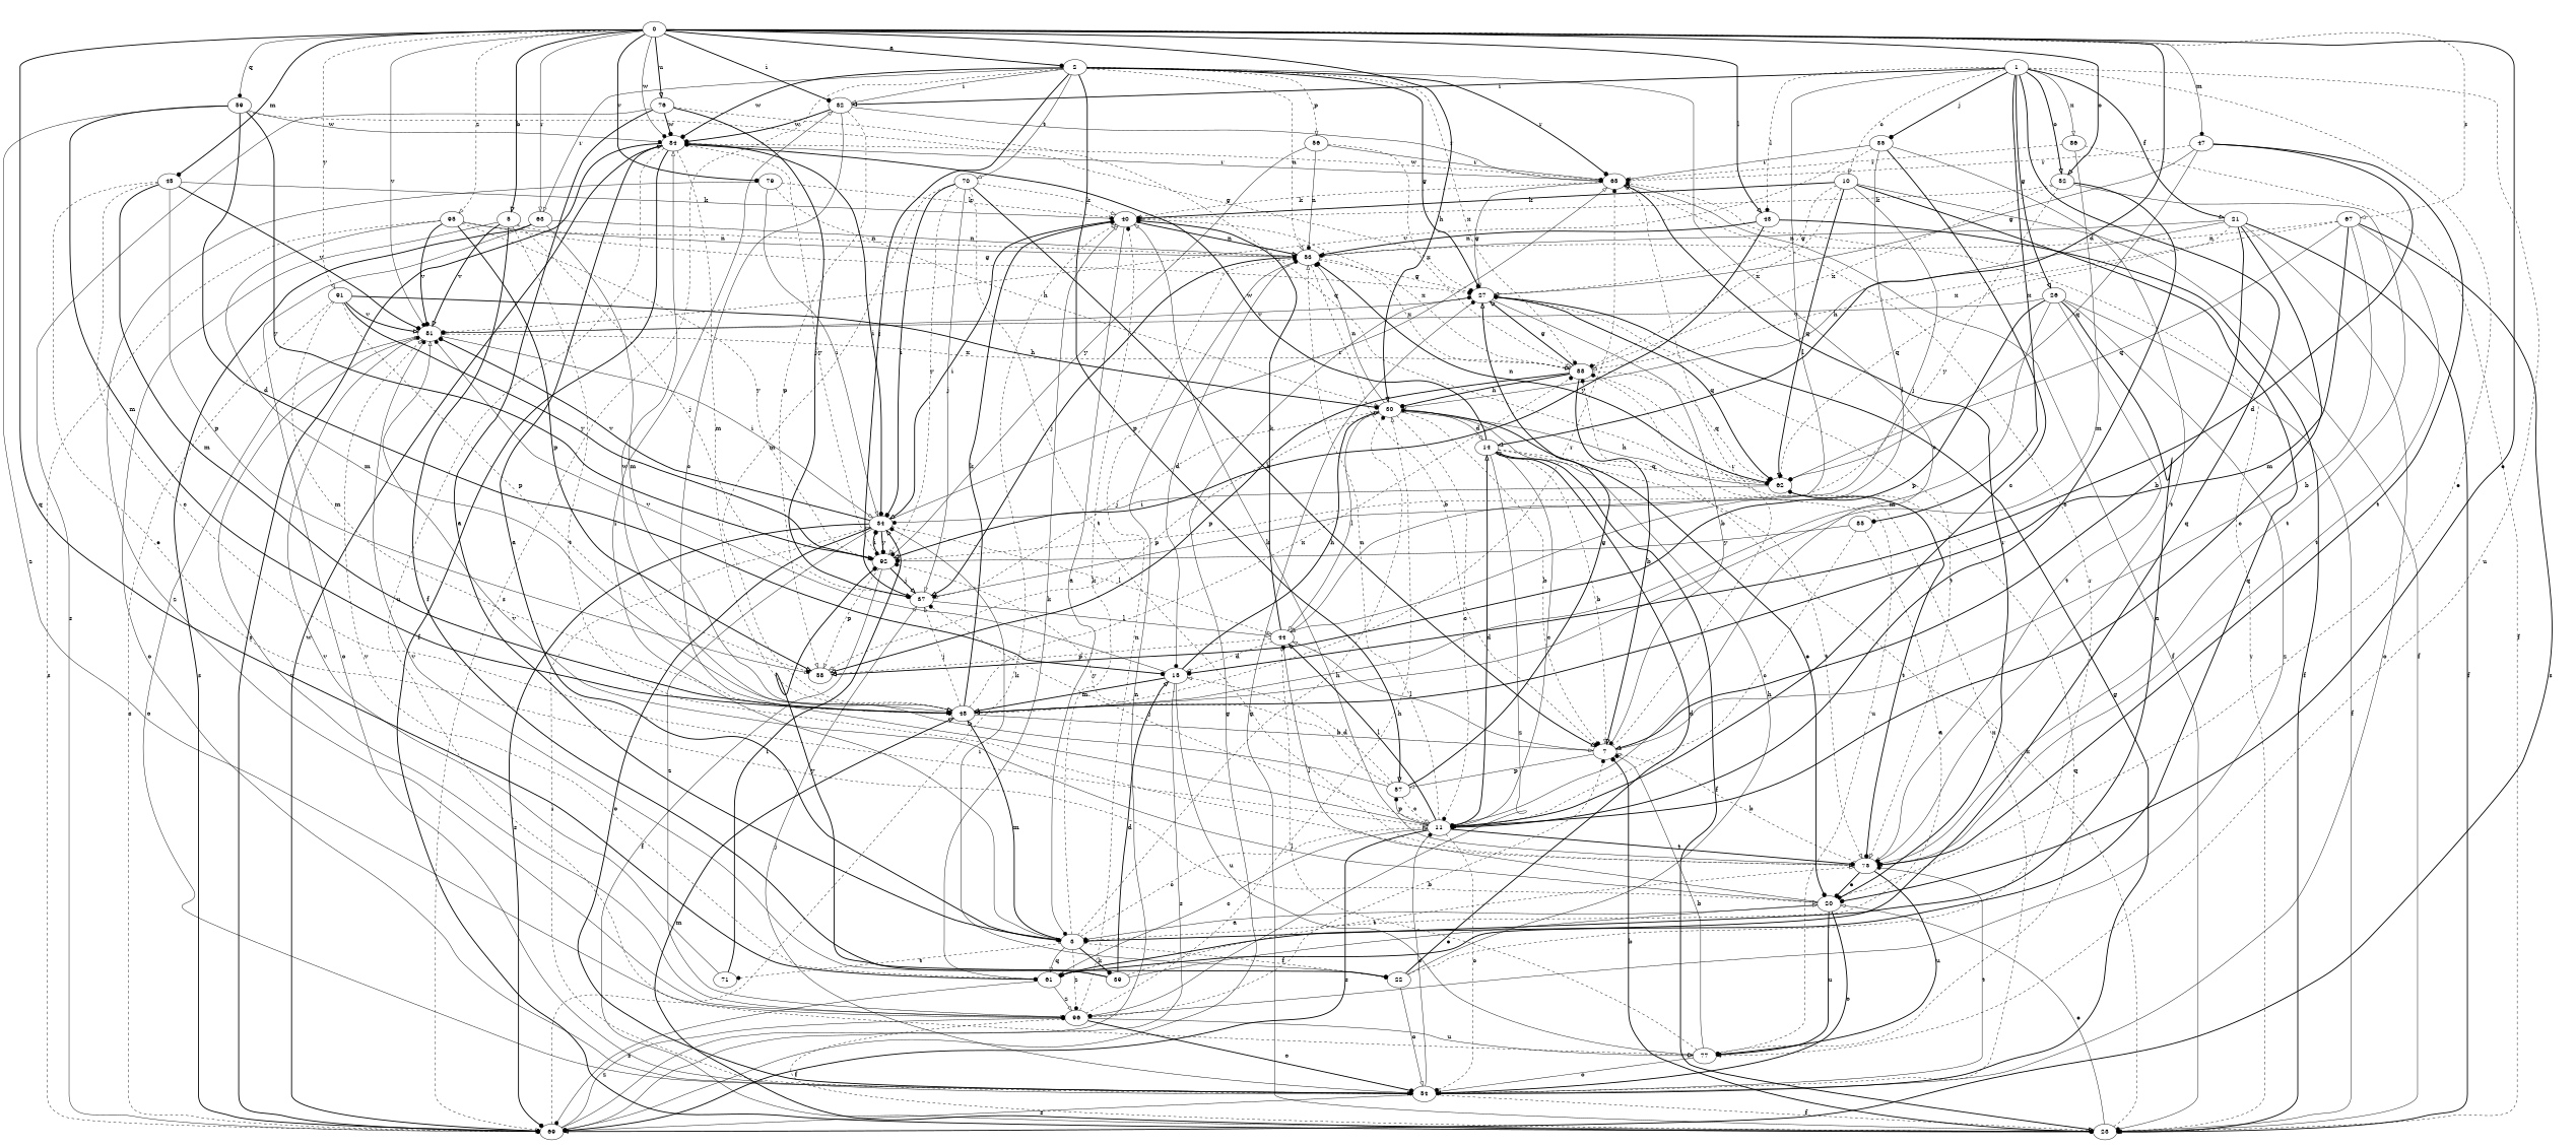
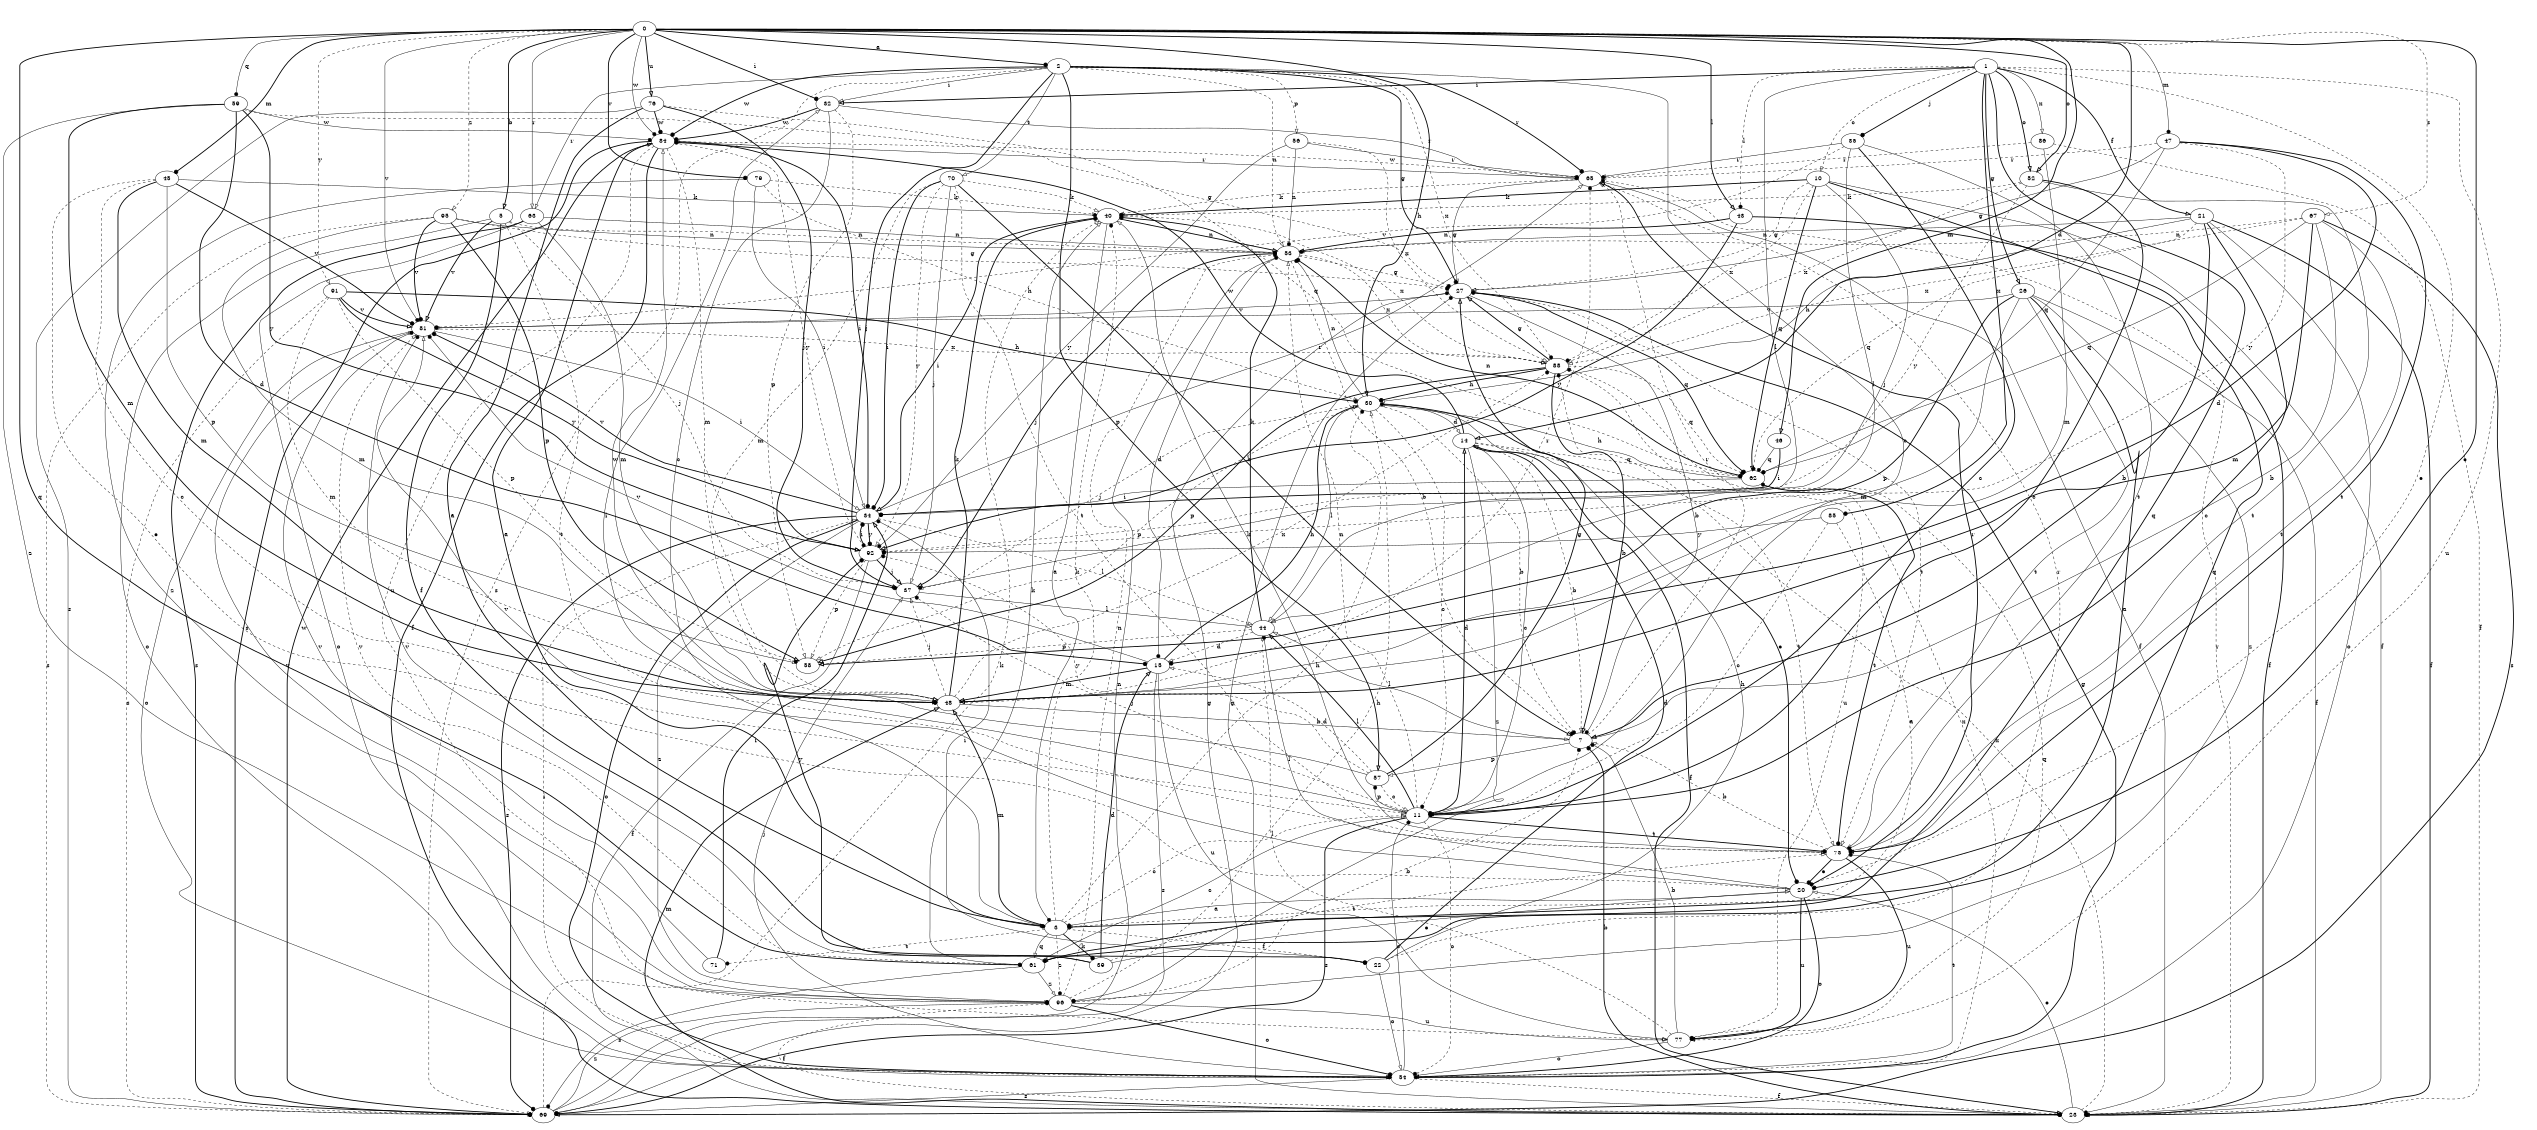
  strict digraph {
    edge [arrowhead=onormal style=bold]
    0
    2
    5
    14
    20
    30
    32
    43
    45
+   46
    47
    52
    59
    61
    63
    67
    76
    79
    81
    84
    91
    95
    11
    27
    37
    n26 [label=53]
    56
    57
    65
    69
    70
    88
    22
    54
    73
    96
    7
    23
    62
    44
    77
    3
    58
    92
    40
    48
    34
    15
    1
    10
    21
    26
    35
    85
    86
    39
    71
    0 -> 2 [arrowhead=dot label=a]
    0 -> 5 [label=b]
    0 -> 14 [label=d]
    0 -> 20 [arrowhead=dot label=e]
    0 -> 30 [label=h]
    0 -> 32 [arrowhead=dot label=i]
    0 -> 43 [label=l]
    0 -> 45 [arrowhead=dot label=m]
+   0 -> 46 [label=m]
    0 -> 47 [arrowhead=dot label=m style=solid]
    0 -> 52 [label=o]
    0 -> 59 [arrowhead=dot label=q style=solid]
    0 -> 61 [arrowhead=dot label=q]
    0 -> 63 [label=r style=solid]
    0 -> 67 [label=s style=dashed]
    0 -> 76 [label=u]
    0 -> 79 [arrowhead=dot label=v]
    0 -> 81 [arrowhead=dot label=v style=solid]
    0 -> 84 [arrowhead=dot label=w style=solid]
    0 -> 91 [label=y style=dashed]
    0 -> 95 [label=z style=dashed]
    2 -> 32 [label=i style=solid]
    2 -> 63 [label=r style=solid]
    2 -> 84 [arrowhead=dot label=w]
    2 -> 11 [arrowhead=dot label=c style=solid]
    2 -> 27 [arrowhead=dot label=g]
    2 -> 37 [label=j]
    2 -> n26 [label=n style=dashed]
    2 -> 56 [label=p style=dashed]
    2 -> 57 [label=p]
    2 -> 65 [arrowhead=dot label=r]
    2 -> 69 [label=s style=dashed]
    2 -> 70 [label=t style=solid]
    2 -> 88 [arrowhead=dot label=x style=dashed]
    5 -> 81 [label=v]
    5 -> 37 [label=j style=dashed]
    5 -> n26 [arrowhead=dot label=n style=dashed]
    5 -> 22 [arrowhead=dot label=f]
    5 -> 54 [arrowhead=dot label=o style=solid]
    5 -> 73 [label=t style=dashed]
    14 -> 84 [arrowhead=dot label=w]
    14 -> 11 [label=c style=solid]
    14 -> 73 [label=t style=dashed]
    14 -> 96 [arrowhead=dot label=z style=solid]
    14 -> 7 [label=b style=dashed]
    14 -> 23 [label=f]
    14 -> 62 [arrowhead=dot label=q style=dashed]
    20 -> 81 [label=v style=solid]
    20 -> 65 [label=r]
    20 -> 54 [label=o]
    20 -> 44 [arrowhead=dot label=l style=solid]
    20 -> 77 [label=u]
    20 -> 3 [arrowhead=dot label=a style=solid]
    30 -> 14 [label=d style=solid]
    30 -> 20 [arrowhead=dot label=e]
    30 -> 11 [arrowhead=dot label=c style=dashed]
    30 -> 37 [label=j style=dashed]
    30 -> n26 [arrowhead=dot label=n style=solid]
    30 -> 7 [arrowhead=dot label=b style=dashed]
    30 -> 44 [label=l style=solid]
    30 -> 58 [label=p style=dashed]
    32 -> 84 [arrowhead=dot label=w]
    32 -> 11 [label=c style=solid]
    32 -> 65 [arrowhead=dot label=r style=solid]
    32 -> 58 [label=p style=dashed]
    43 -> n26 [label=n]
    43 -> 23 [label=f]
    43 -> 92 [label=y]
    45 -> 20 [label=e style=dashed]
    45 -> 81 [arrowhead=dot label=v]
    45 -> 11 [label=c style=dashed]
    45 -> 58 [label=p style=solid]
    45 -> 40 [arrowhead=dot label=k style=solid]
    45 -> 48 [arrowhead=dot label=m]
+   46 -> 62 [arrowhead=dot label=q style=solid]
+   46 -> 34 [arrowhead=dot label=i]
    47 -> 27 [label=g style=solid]
    47 -> 65 [label=r style=dashed]
    47 -> 73 [label=t]
    47 -> 62 [arrowhead=dot label=q style=solid]
    47 -> 15 [arrowhead=dot label=d]
    52 -> 11 [arrowhead=dot label=c]
    52 -> 88 [label=x style=dashed]
    52 -> 73 [arrowhead=dot label=t style=solid]
    52 -> 92 [arrowhead=dot label=y style=dashed]
    52 -> 40 [label=k style=dashed]
    59 -> 84 [arrowhead=dot label=w style=solid]
    59 -> 27 [arrowhead=dot label=g style=dashed]
    59 -> 96 [arrowhead=dot label=z style=solid]
    59 -> 92 [label=y]
    59 -> 48 [label=m]
    59 -> 15 [arrowhead=dot label=d]
    61 -> 81 [label=v style=dashed]
    61 -> 11 [label=c style=solid]
    61 -> 69 [arrowhead=dot label=s style=solid]
    61 -> 96 [label=z style=solid]
    61 -> 40 [label=k style=solid]
    63 -> n26 [arrowhead=dot label=n style=solid]
    63 -> 69 [arrowhead=dot label=s]
    63 -> 54 [arrowhead=dot label=o style=solid]
    63 -> 48 [label=m style=solid]
    67 -> n26 [label=n style=dashed]
    67 -> 69 [label=s]
    67 -> 88 [label=x style=dashed]
    67 -> 73 [arrowhead=dot label=t style=solid]
    67 -> 7 [label=b style=solid]
    67 -> 62 [arrowhead=dot label=q style=solid]
    67 -> 48 [label=m]
    76 -> 84 [arrowhead=dot label=w]
    76 -> 37 [arrowhead=dot label=j]
    76 -> 69 [arrowhead=dot label=s style=solid]
    76 -> 62 [arrowhead=dot label=q style=dashed]
    76 -> 3 [label=a]
    79 -> 30 [label=h style=dashed]
    79 -> 96 [label=z style=solid]
    79 -> 40 [label=k style=dashed]
    79 -> 34 [label=i style=solid]
    81 -> 88 [label=x style=dashed]
    81 -> 54 [label=o style=solid]
    81 -> 34 [label=i style=solid]
    84 -> 65 [label=r style=solid]
    84 -> 69 [arrowhead=dot label=s]
    84 -> 23 [arrowhead=dot label=f]
    84 -> 77 [label=u style=dashed]
    84 -> 3 [arrowhead=dot label=a]
    84 -> 92 [arrowhead=dot label=y style=dashed]
    84 -> 48 [label=m style=dashed]
    84 -> 34 [arrowhead=dot label=i]
    91 -> 30 [arrowhead=dot label=h]
    91 -> 81 [label=v]
    91 -> 69 [arrowhead=dot label=s style=dashed]
    91 -> 58 [arrowhead=dot label=p style=dashed]
    91 -> 92 [label=y]
    91 -> 48 [arrowhead=dot label=m style=dashed]
    95 -> 81 [arrowhead=dot label=v]
    95 -> 27 [arrowhead=dot label=g style=dashed]
    95 -> n26 [arrowhead=dot label=n style=solid]
    95 -> 69 [label=s style=dashed]
    95 -> 58 [label=p]
-   95 -> 92 [arrowhead=dot label=y style=dashed]
+   47 -> 92 [arrowhead=dot label=y style=dashed]
    95 -> 48 [label=m style=solid]
    11 -> 14 [label=d]
    11 -> 37 [arrowhead=dot label=j style=dashed]
    11 -> n26 [label=n style=dashed]
    11 -> 57 [arrowhead=dot label=p style=solid]
    11 -> 69 [arrowhead=dot label=s]
    11 -> 54 [arrowhead=dot label=o style=dashed]
    11 -> 73 [arrowhead=dot label=t]
    11 -> 44 [label=l]
    27 -> 81 [label=v style=solid]
    27 -> 73 [label=t style=dashed]
    27 -> 7 [arrowhead=dot label=b style=solid]
    27 -> 62 [arrowhead=dot label=q]
    37 -> 44 [label=l style=solid]
    n26 -> 27 [arrowhead=dot label=g style=dashed]
    n26 -> 37 [label=j]
    n26 -> 88 [label=x style=dashed]
    n26 -> 7 [arrowhead=dot label=b style=dashed]
    n26 -> 15 [arrowhead=dot label=d style=solid]
    56 -> n26 [arrowhead=dot label=n style=solid]
    56 -> 65 [arrowhead=dot label=r style=solid]
    56 -> 88 [label=x style=dashed]
    56 -> 92 [arrowhead=dot label=y style=solid]
    57 -> 84 [label=w style=solid]
    57 -> 11 [label=c style=dashed]
    57 -> 27 [label=g]
    57 -> 92 [arrowhead=dot label=y style=dashed]
    57 -> 15 [label=d style=dashed]
    65 -> 84 [label=w style=dashed]
    65 -> 27 [label=g style=solid]
    65 -> 23 [arrowhead=dot label=f style=solid]
    65 -> 40 [label=k style=dashed]
    69 -> 84 [label=w]
    69 -> 27 [arrowhead=dot label=g style=solid]
    69 -> n26 [arrowhead=dot label=n style=solid]
    69 -> 96 [arrowhead=dot label=z style=solid]
    69 -> 40 [label=k style=dashed]
    70 -> 37 [label=j style=solid]
    70 -> 73 [label=t style=dashed]
    70 -> 7 [label=b]
    70 -> 92 [label=y style=dashed]
    70 -> 40 [label=k style=dashed]
    70 -> 48 [label=m style=dashed]
    70 -> 34 [arrowhead=dot label=i]
    88 -> 30 [arrowhead=dot label=h]
    88 -> 27 [label=g]
    88 -> 7 [label=b]
    88 -> 62 [arrowhead=dot label=q style=dashed]
    88 -> 77 [arrowhead=dot label=u style=dashed]
    88 -> 58 [label=p]
    22 -> 14 [label=d]
    22 -> 30 [arrowhead=dot label=h style=solid]
    22 -> 65 [label=r style=dashed]
    22 -> 54 [label=o style=solid]
    22 -> 34 [arrowhead=dot label=i style=solid]
    54 -> 11 [arrowhead=dot label=c style=solid]
    54 -> 27 [arrowhead=dot label=g]
    54 -> 37 [label=j style=solid]
    54 -> 69 [label=s style=solid]
    54 -> 88 [arrowhead=dot label=x style=dashed]
    54 -> 73 [arrowhead=dot label=t style=solid]
    54 -> 23 [label=f style=dashed]
    54 -> 34 [label=i style=dashed]
    73 -> 20 [arrowhead=dot label=e]
    73 -> 7 [label=b style=dashed]
    73 -> 77 [arrowhead=dot label=u]
    73 -> 40 [label=k style=solid]
    96 -> 30 [label=h style=dashed]
    96 -> 81 [label=v style=solid]
    96 -> n26 [arrowhead=dot label=n style=dashed]
    96 -> 54 [arrowhead=dot label=o]
    96 -> 7 [arrowhead=dot label=b style=dashed]
    96 -> 23 [arrowhead=dot label=f style=dashed]
    96 -> 77 [label=u style=solid]
    7 -> 57 [label=p style=solid]
    7 -> 65 [label=r style=dashed]
    7 -> 44 [label=l style=solid]
    23 -> 20 [label=e style=solid]
    23 -> 27 [arrowhead=dot label=g style=solid]
    23 -> 65 [arrowhead=dot label=r style=dashed]
    23 -> 88 [arrowhead=dot label=x style=dashed]
    23 -> 7 [arrowhead=dot label=b]
    23 -> 48 [label=m]
    62 -> 30 [label=h style=solid]
    62 -> n26 [arrowhead=dot label=n]
    62 -> 73 [arrowhead=dot label=t]
    62 -> 34 [arrowhead=dot label=i style=solid]
    44 -> 58 [label=p style=dashed]
    44 -> 40 [arrowhead=dot label=k]
    44 -> 15 [label=d style=dashed]
    77 -> 54 [label=o style=solid]
    77 -> 7 [arrowhead=dot label=b style=solid]
    77 -> 62 [arrowhead=dot label=q style=dashed]
    77 -> 44 [label=l style=dashed]
    3 -> 30 [arrowhead=dot label=h style=dashed]
    3 -> 32 [label=i style=solid]
    3 -> 61 [label=q style=solid]
    3 -> 11 [label=c style=dashed]
    3 -> 22 [arrowhead=dot label=f style=dashed]
    3 -> 96 [arrowhead=dot label=z style=dashed]
    3 -> 40 [arrowhead=dot label=k style=dashed]
    3 -> 48 [label=m]
    3 -> 39 [arrowhead=dot label=k]
    3 -> 71 [arrowhead=dot label=t style=dashed]
    92 -> 37 [label=j]
    92 -> 23 [arrowhead=dot label=f style=solid]
    92 -> 58 [label=p style=dashed]
    92 -> 34 [arrowhead=dot label=i]
    40 -> n26 [label=n]
    40 -> 88 [label=x style=dashed]
    40 -> 3 [arrowhead=dot label=a style=solid]
    40 -> 34 [label=i]
    48 -> 37 [label=j style=dashed]
    48 -> 65 [arrowhead=dot label=r style=dashed]
    48 -> 88 [arrowhead=dot label=x style=dashed]
    48 -> 7 [label=b style=solid]
    48 -> 40 [arrowhead=dot label=k]
    34 -> 81 [arrowhead=dot label=v]
    34 -> 65 [label=r style=solid]
    34 -> 69 [arrowhead=dot label=s]
    34 -> 54 [label=o]
    34 -> 96 [arrowhead=dot label=z style=solid]
    34 -> 44 [label=l style=dashed]
    34 -> 92 [arrowhead=dot label=y]
    15 -> 30 [label=h]
    15 -> 81 [arrowhead=dot label=v style=solid]
    15 -> 69 [arrowhead=dot label=s style=solid]
    15 -> 77 [label=u style=solid]
    15 -> 48 [label=m]
    1 -> 20 [arrowhead=dot label=e style=dashed]
    1 -> 32 [label=i]
    1 -> 43 [arrowhead=dot label=l style=dashed]
    1 -> 52 [label=o]
    1 -> 61 [arrowhead=dot label=q]
    1 -> 44 [label=l style=solid]
    1 -> 77 [label=u style=dashed]
    1 -> 10 [label=c style=dashed]
    1 -> 21 [label=f]
    1 -> 26 [label=g]
    1 -> 35 [arrowhead=dot label=j]
    1 -> 85 [arrowhead=dot label=x]
    1 -> 86 [label=x style=solid]
    10 -> 61 [label=q]
    10 -> 27 [label=g style=dashed]
    10 -> 37 [arrowhead=dot label=j style=solid]
    10 -> 88 [arrowhead=dot label=x style=dashed]
    10 -> 23 [arrowhead=dot label=f style=solid]
    10 -> 62 [label=q]
    10 -> 40 [arrowhead=dot label=k]
    21 -> 30 [label=h style=solid]
    21 -> 11 [arrowhead=dot label=c]
    21 -> n26 [arrowhead=dot label=n style=solid]
    21 -> 54 [arrowhead=dot label=o style=solid]
    21 -> 7 [label=b]
    21 -> 23 [arrowhead=dot label=f]
    21 -> 62 [arrowhead=dot label=q style=dashed]
    26 -> 81 [arrowhead=dot label=v style=solid]
    26 -> 73 [label=t style=solid]
    26 -> 96 [arrowhead=dot label=z style=solid]
    26 -> 23 [label=f style=solid]
    26 -> 3 [arrowhead=dot label=a]
    26 -> 58 [label=p]
    26 -> 48 [label=m style=solid]
    35 -> 81 [arrowhead=dot label=v style=dashed]
    35 -> 11 [label=c]
    35 -> 65 [label=r style=solid]
    35 -> 73 [arrowhead=dot label=t style=solid]
    35 -> 44 [label=l style=solid]
    85 -> 11 [arrowhead=dot label=c style=dashed]
    85 -> 3 [label=a style=dashed]
    85 -> 92 [arrowhead=dot label=y style=solid]
    86 -> 65 [arrowhead=dot label=r style=dashed]
    86 -> 23 [label=f style=dashed]
    86 -> 48 [label=m style=solid]
    39 -> 20 [label=e style=solid]
    39 -> 81 [arrowhead=dot label=v style=solid]
    39 -> 73 [label=t style=dashed]
    39 -> 92 [arrowhead=dot label=y]
    39 -> 15 [label=d]
    71 -> 81 [arrowhead=dot label=v style=solid]
    71 -> 34 [label=i]
  }
